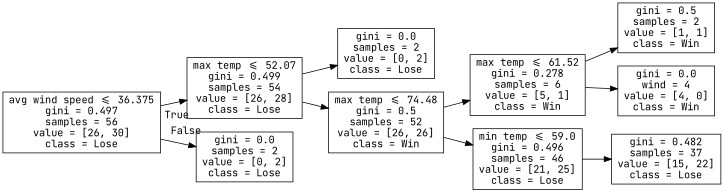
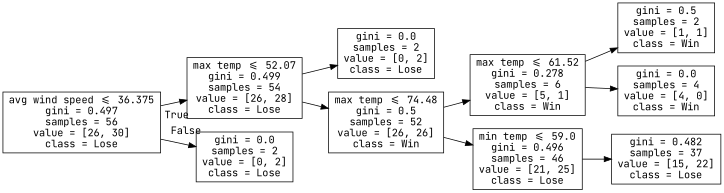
  digraph {
    fontname="JetBrains Mono"
    rankdir=LR
    node [fontname="JetBrains Mono" shape=box]
    edge [fontname="JetBrains Mono"]
    n1 [label="avg wind speed <= 36.375\ngini = 0.497\nsamples = 56\nvalue = [26, 30]\nclass = Lose"]
    n2 [label="max temp <= 52.07\ngini = 0.499\nsamples = 54\nvalue = [26, 28]\nclass = Lose"]
    n3 [label="gini = 0.0\nsamples = 2\nvalue = [0, 2]\nclass = Lose"]
    n4 [label="gini = 0.0\nsamples = 2\nvalue = [0, 2]\nclass = Lose"]
    n5 [label="max temp <= 74.48\ngini = 0.5\nsamples = 52\nvalue = [26, 26]\nclass = Win"]
    n6 [label="max temp <= 61.52\ngini = 0.278\nsamples = 6\nvalue = [5, 1]\nclass = Win"]
    n7 [label="min temp <= 59.0\ngini = 0.496\nsamples = 46\nvalue = [21, 25]\nclass = Lose"]
    n8 [label="gini = 0.5\nsamples = 2\nvalue = [1, 1]\nclass = Win"]
-   n9 [label="gini = 0.0\nwind = 4\nvalue = [4, 0]\nclass = Win"]
+   n9 [label="gini = 0.0\nsamples = 4\nvalue = [4, 0]\nclass = Win"]
    n10 [label="gini = 0.482\nsamples = 37\nvalue = [15, 22]\nclass = Lose"]
    n1 -> n2 [headlabel=True labelangle=45 labeldistance=2.5]
    n1 -> n3 [headlabel=False labelangle=-45 labeldistance=2.5]
    n2 -> n4
    n2 -> n5
    n5 -> n6
    n5 -> n7
    n6 -> n8
    n6 -> n9
    n7 -> n10
  }
